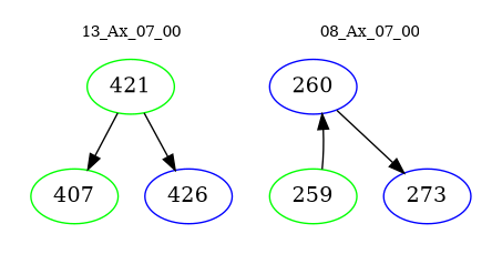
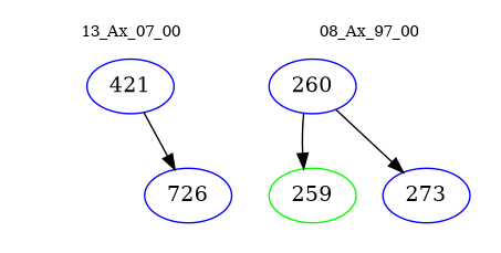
  digraph {
    node [color=blue]
    edge [color=black]
-   n1 [color=green label=421]
-   n2 [color=green label=407]
-   n3 [label=426]
+   n1 [label=421]
+   n3 [label=726]
    n4 [label=260]
    n5 [color=green label=259]
    n6 [label=273]
    subgraph cluster_1 {
      color=white
      fontsize=10
      label="13_Ax_07_00"
      n1
-     n2
      n3
    }
    subgraph cluster_2 {
      color=white
      fontsize=10
-     label="08_Ax_07_00"
+     label="08_Ax_97_00"
      n4
      n5
      n6
    }
-   n1 -> n2
    n1 -> n3
-   n5 -> n4
+   n4 -> n5
    n4 -> n6
  }
